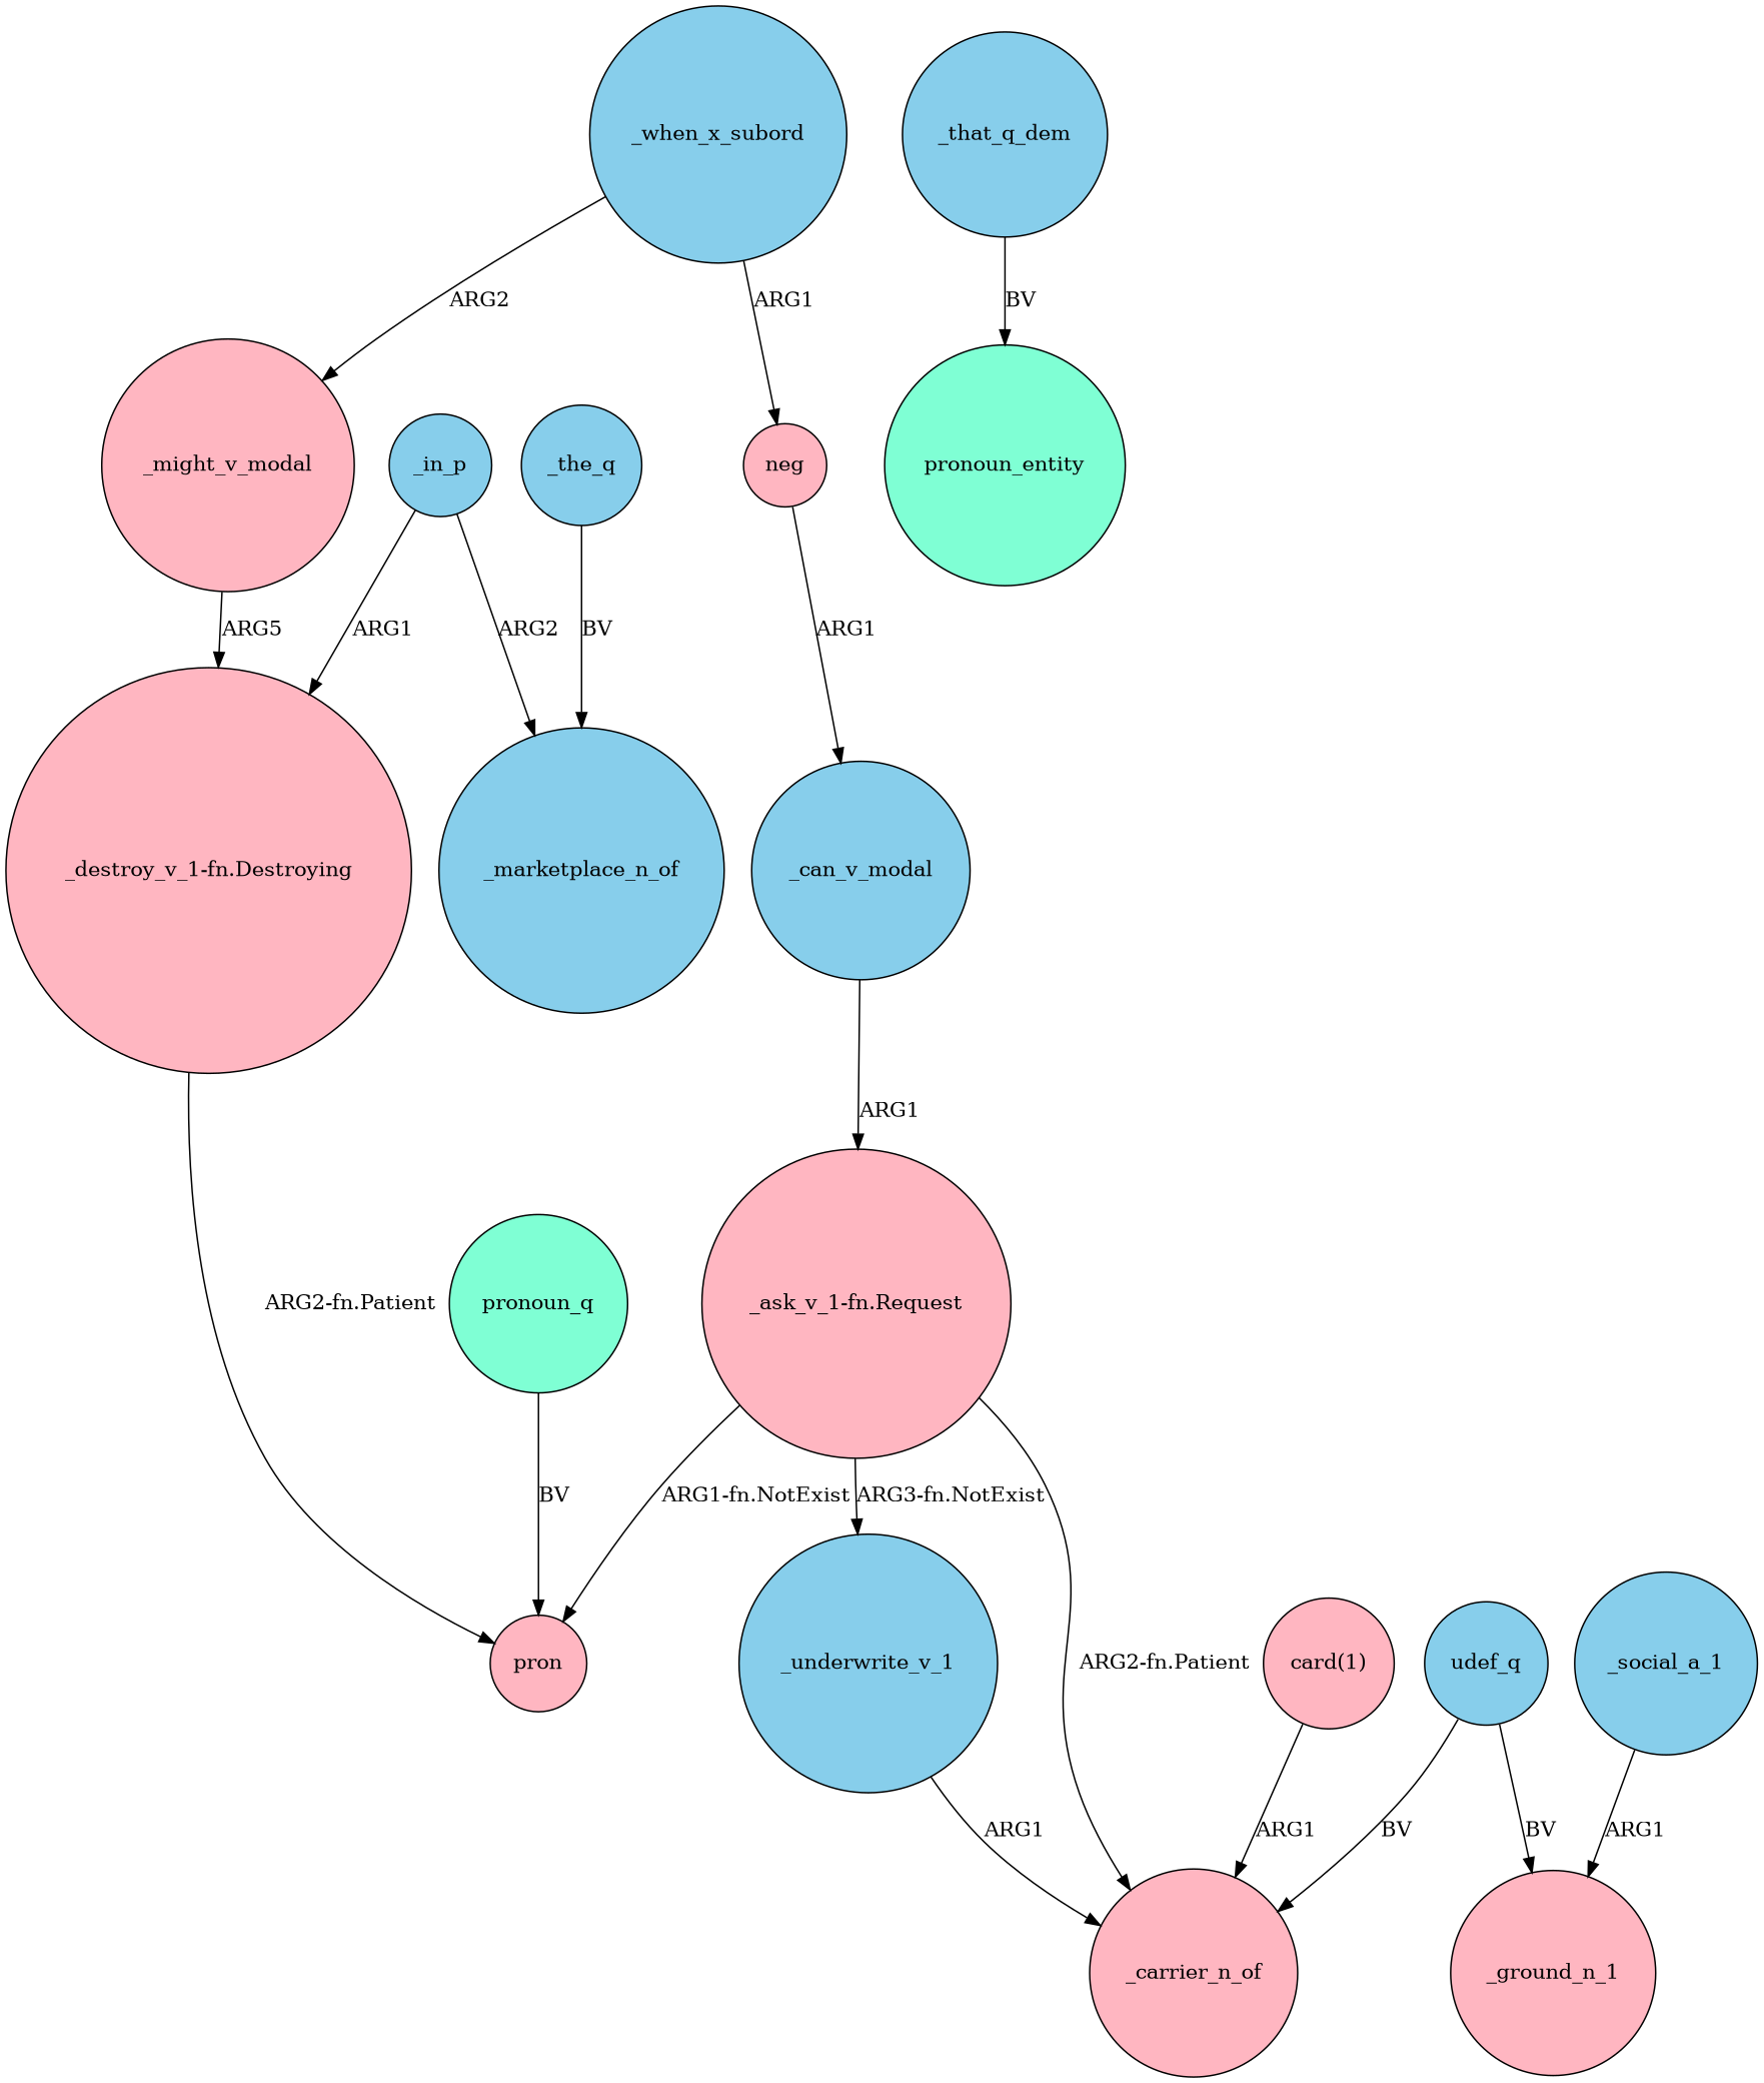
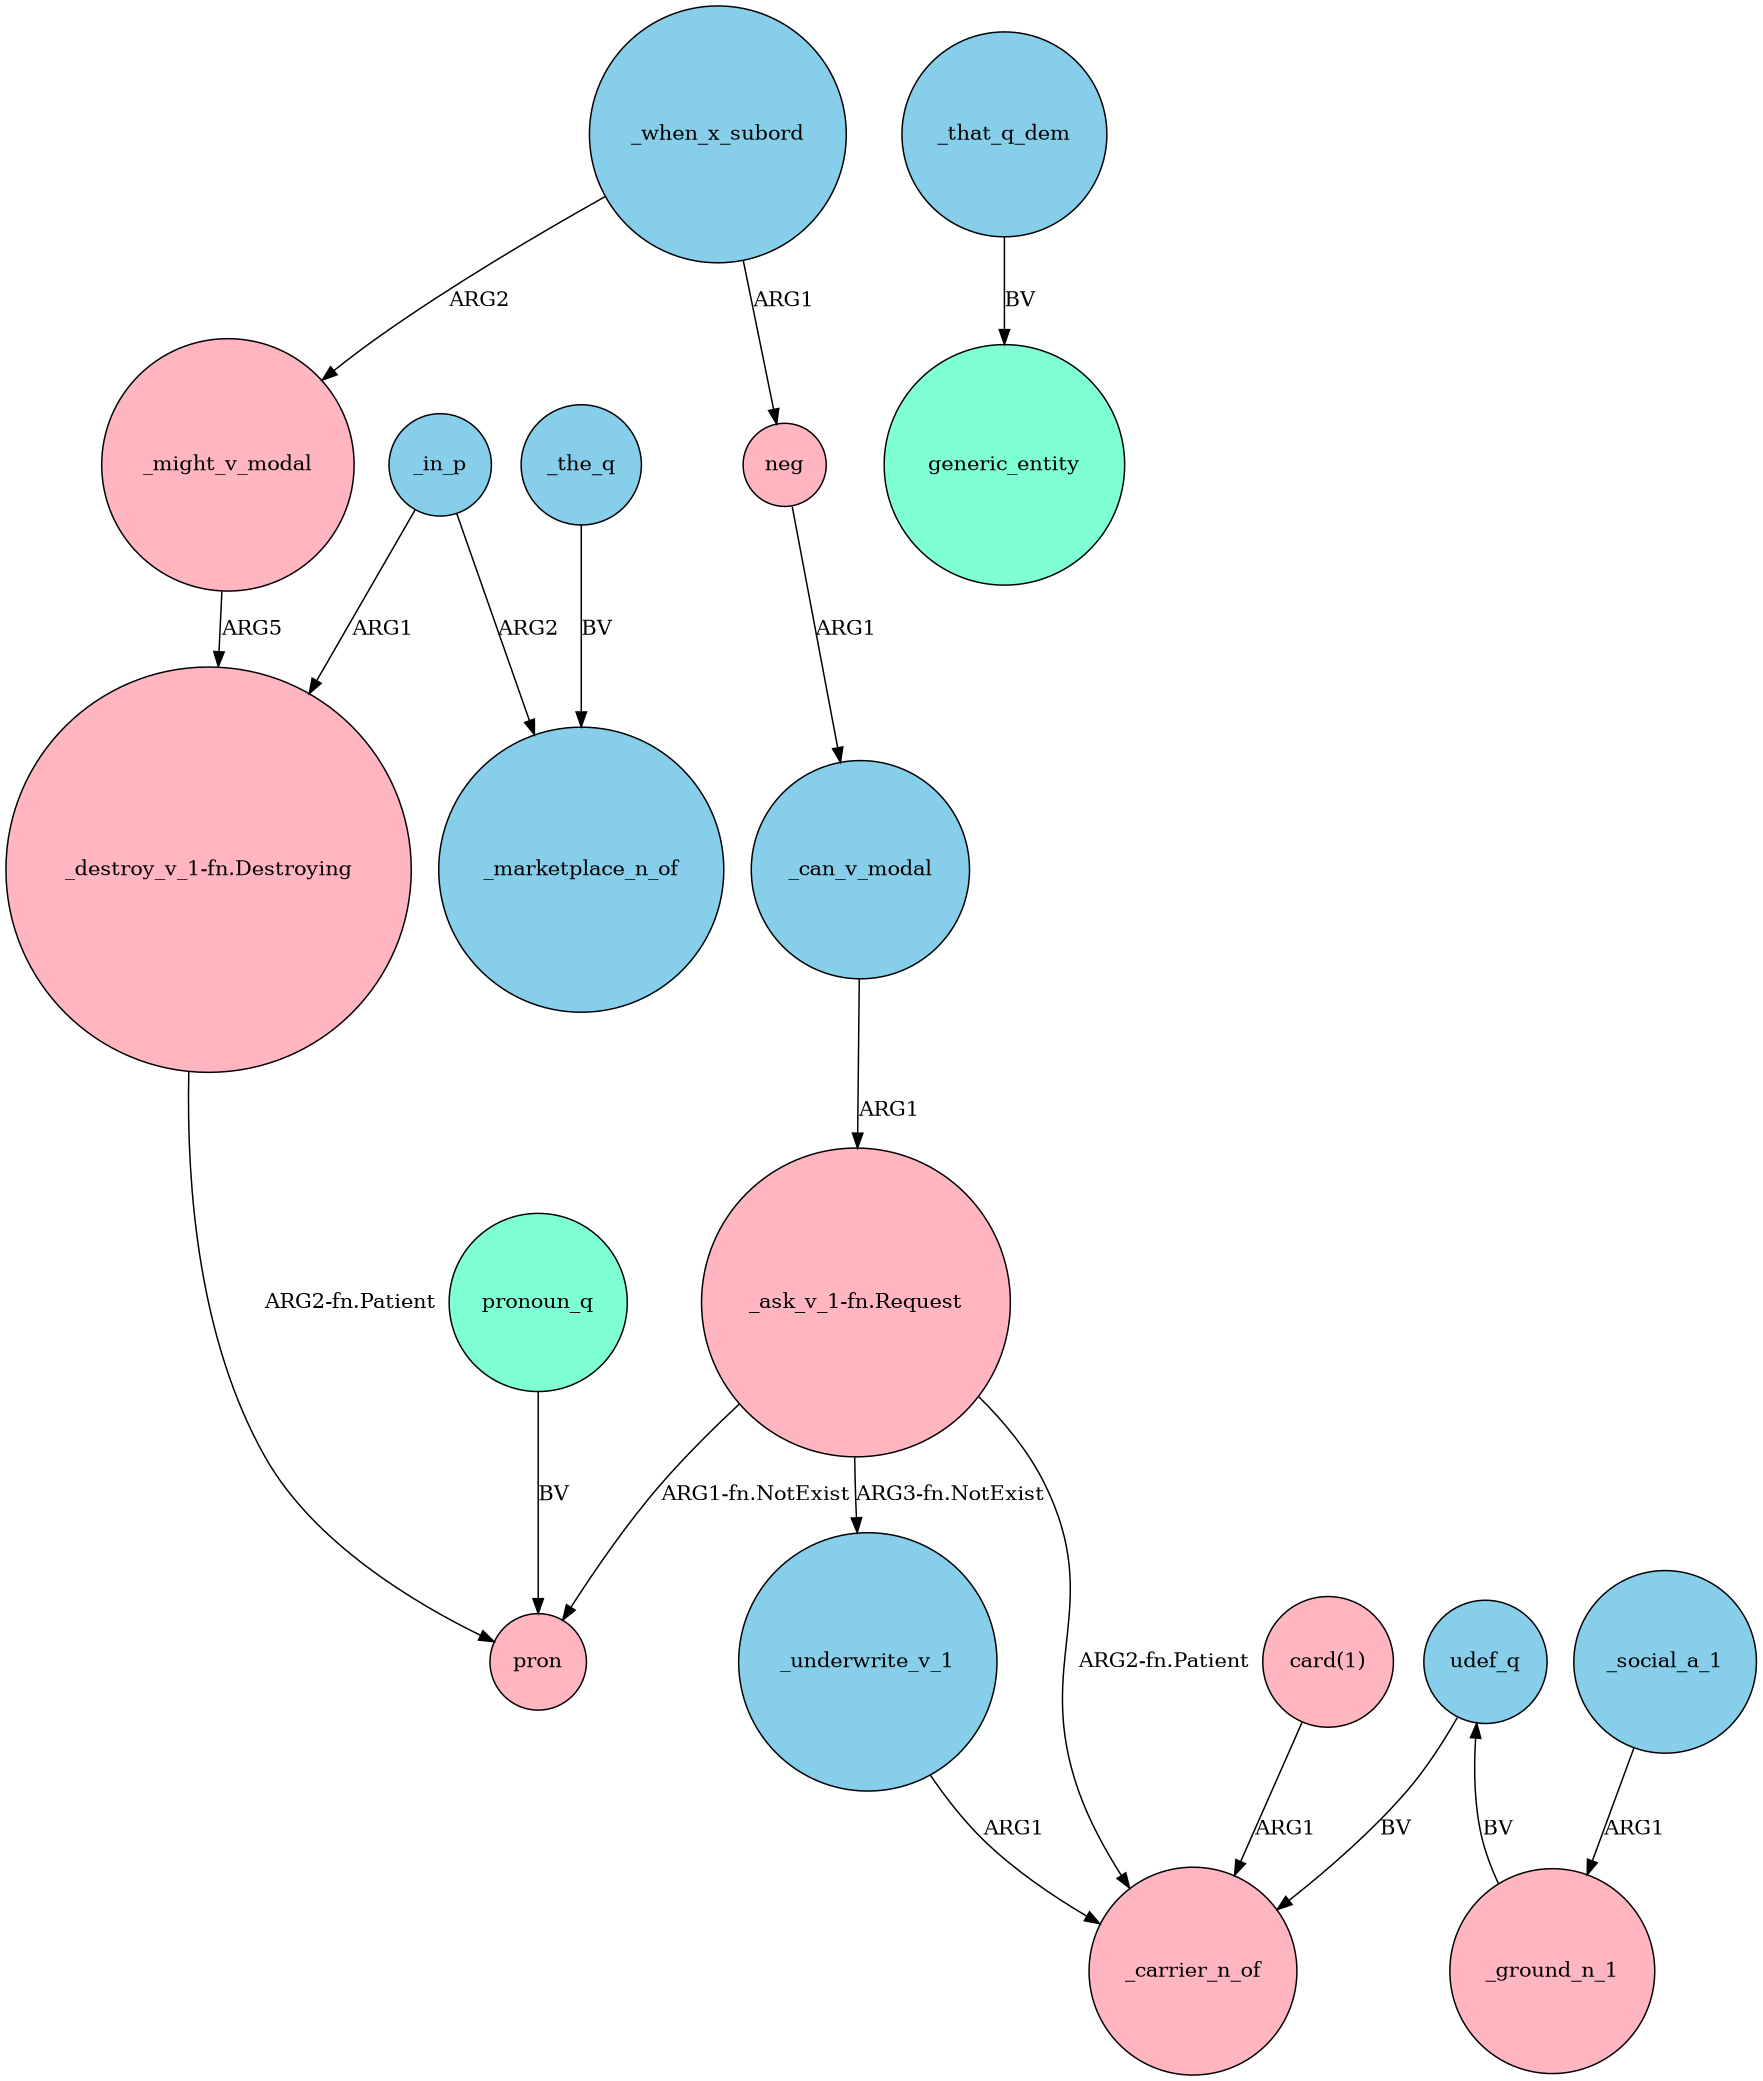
  digraph {
    node [fillcolor=skyblue shape=circle style=filled]
    "_destroy_v_1-fn.Destroying" [fillcolor=lightpink]
    _in_p
    _marketplace_n_of
    pron [fillcolor=lightpink]
-   generic_entity [fillcolor=aquamarine label=pronoun_entity]
+   generic_entity [fillcolor=aquamarine]
    _might_v_modal [fillcolor=lightpink]
    _when_x_subord
    neg [fillcolor=lightpink]
    _can_v_modal
    _that_q_dem
    _ground_n_1 [fillcolor=lightpink]
    udef_q
    _carrier_n_of [fillcolor=lightpink]
    _the_q
    _social_a_1
    "_ask_v_1-fn.Request" [fillcolor=lightpink]
    _underwrite_v_1
    pronoun_q [fillcolor=aquamarine]
    "card(1)" [fillcolor=lightpink]
    "_destroy_v_1-fn.Destroying" -> pron [label="ARG2-fn.Patient"]
    _in_p -> "_destroy_v_1-fn.Destroying" [label=ARG1]
    _in_p -> _marketplace_n_of [label=ARG2]
    _might_v_modal -> "_destroy_v_1-fn.Destroying" [label=ARG5]
    _when_x_subord -> _might_v_modal [label=ARG2]
    _when_x_subord -> neg [label=ARG1]
    neg -> _can_v_modal [label=ARG1]
    _can_v_modal -> "_ask_v_1-fn.Request" [label=ARG1]
    _that_q_dem -> generic_entity [label=BV]
-   udef_q -> _ground_n_1 [label=BV]
+   _ground_n_1 -> udef_q [label=BV]
    udef_q -> _carrier_n_of [label=BV]
    _the_q -> _marketplace_n_of [label=BV]
    _social_a_1 -> _ground_n_1 [label=ARG1]
    "_ask_v_1-fn.Request" -> pron [label="ARG1-fn.NotExist"]
    "_ask_v_1-fn.Request" -> _carrier_n_of [label="ARG2-fn.Patient"]
    "_ask_v_1-fn.Request" -> _underwrite_v_1 [label="ARG3-fn.NotExist"]
    _underwrite_v_1 -> _carrier_n_of [label=ARG1]
    pronoun_q -> pron [label=BV]
    "card(1)" -> _carrier_n_of [label=ARG1]
  }
